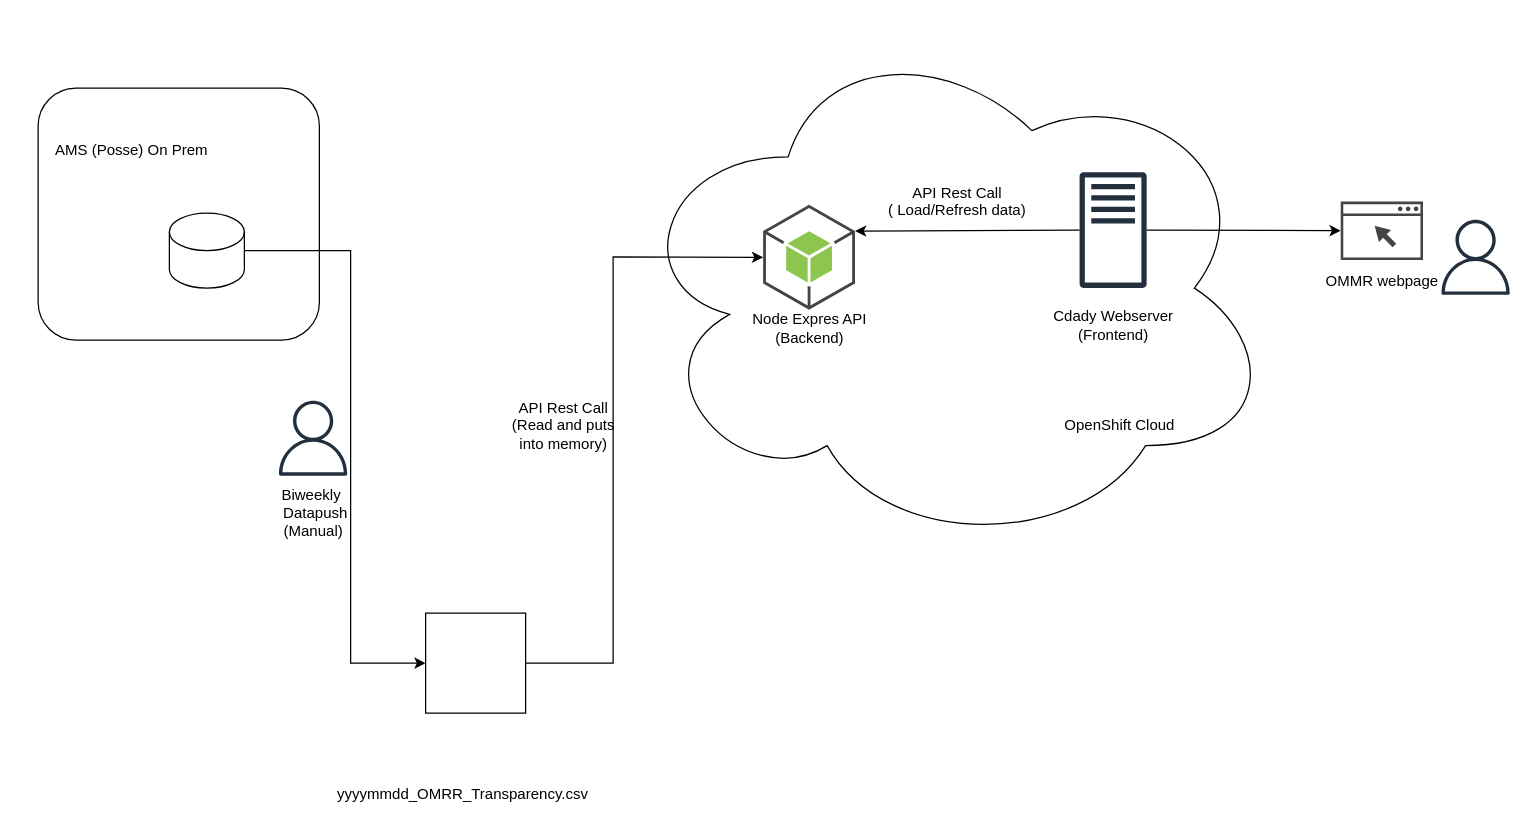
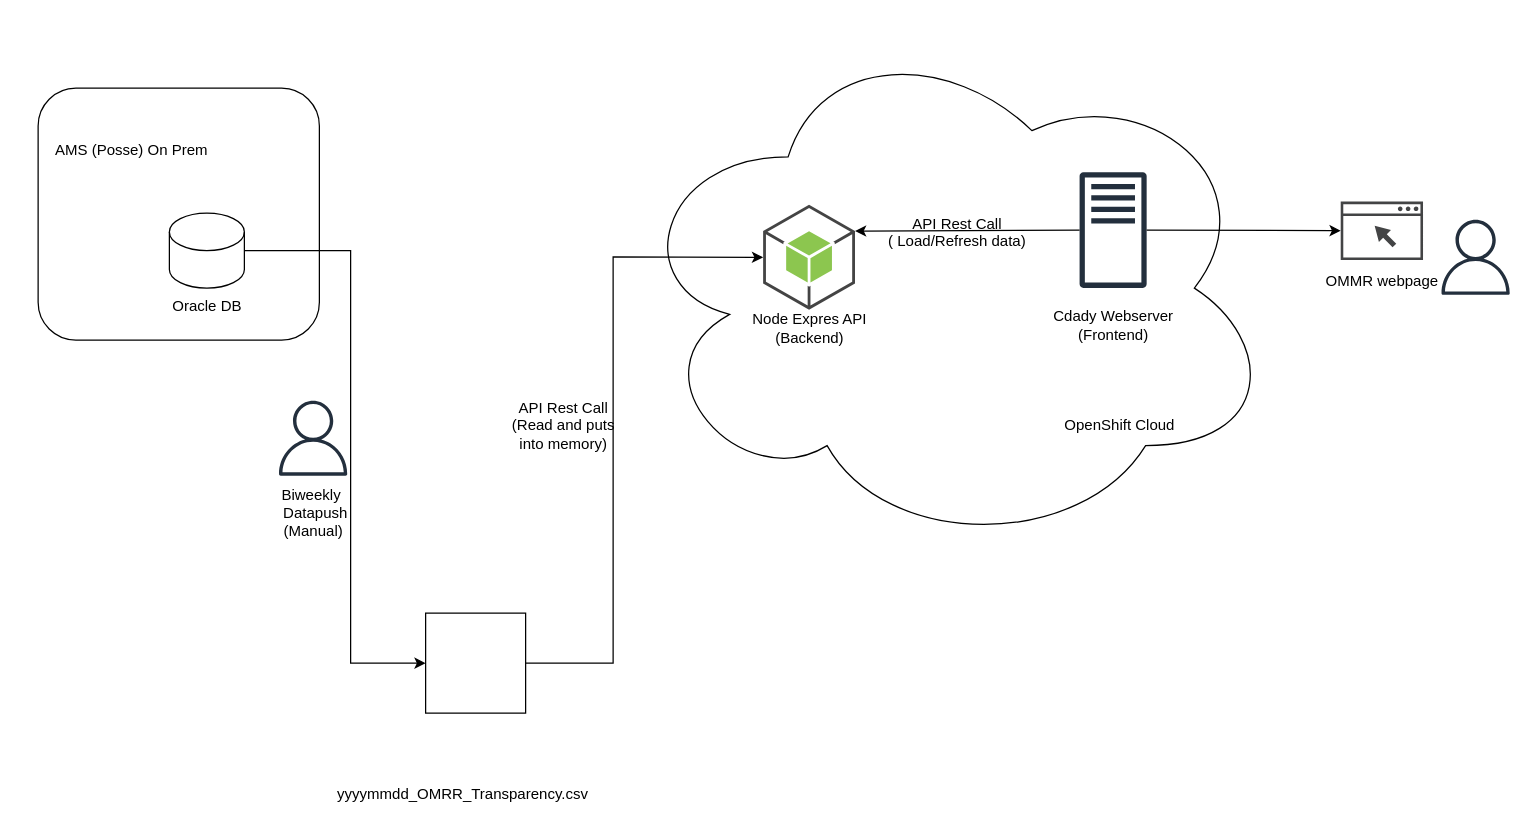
  <mxCell id="0" />
  <mxCell id="1" parent="0" />
  <mxCell id="2" value="" style="rounded=1;whiteSpace=wrap;html=1;" vertex="1" parent="1"><mxGeometry x="30" y="70" width="225" height="201.56" as="geometry" /></mxCell>
  <mxCell id="3" value="" style="endArrow=classic;html=1;rounded=0;exitX=1;exitY=0.5;exitDx=0;exitDy=0;exitPerimeter=0;entryX=0;entryY=0.5;entryDx=0;entryDy=0;" edge="1" parent="1" source="19" target="4"><mxGeometry width="50" height="50" relative="1" as="geometry"><mxPoint x="218.31" y="207.76" as="sourcePoint" /><mxPoint x="340" y="417.5" as="targetPoint" /><Array as="points"><mxPoint x="280" y="200" /><mxPoint x="280" y="530" /></Array></mxGeometry></mxCell>
  <mxCell id="4" value="" style="whiteSpace=wrap;html=1;aspect=fixed;" vertex="1" parent="1"><mxGeometry x="340" y="490" width="80" height="80" as="geometry" /></mxCell>
  <mxCell id="5" value="" style="ellipse;shape=cloud;whiteSpace=wrap;html=1;" vertex="1" parent="1"><mxGeometry x="500" y="20" width="520" height="420" as="geometry" /></mxCell>
  <mxCell id="6" value="Biweekly&amp;nbsp;&lt;div&gt;&lt;span style=&quot;background-color: initial;&quot;&gt;&amp;nbsp;Datapush&lt;/span&gt;&lt;/div&gt;&lt;div&gt;&lt;span style=&quot;background-color: initial;&quot;&gt;(Manual)&lt;/span&gt;&lt;/div&gt;" style="text;html=1;align=center;verticalAlign=middle;resizable=0;points=[];autosize=1;strokeColor=none;fillColor=none;" vertex="1" parent="1"><mxGeometry x="210" y="380" width="80" height="60" as="geometry" /></mxCell>
  <mxCell id="7" value="" style="endArrow=classic;html=1;rounded=0;exitX=1;exitY=0.5;exitDx=0;exitDy=0;entryX=0;entryY=0.5;entryDx=0;entryDy=0;entryPerimeter=0;" edge="1" parent="1" source="4" target="21"><mxGeometry width="50" height="50" relative="1" as="geometry"><mxPoint x="370" y="70" as="sourcePoint" /><mxPoint x="580" y="200" as="targetPoint" /><Array as="points"><mxPoint x="490" y="530" /><mxPoint x="490" y="205" /></Array></mxGeometry></mxCell>
+ <mxCell id="8" value="Oracle DB" style="text;html=1;align=center;verticalAlign=middle;resizable=0;points=[];autosize=1;strokeColor=none;fillColor=none;" vertex="1" parent="1"><mxGeometry x="125" y="230" width="80" height="30" as="geometry" /></mxCell>
  <mxCell id="9" value="Node Expres API&lt;div&gt;(Backend)&lt;/div&gt;" style="text;html=1;align=center;verticalAlign=middle;resizable=0;points=[];autosize=1;strokeColor=none;fillColor=none;" vertex="1" parent="1"><mxGeometry x="591.75" y="242.37" width="110" height="40" as="geometry" /></mxCell>
  <mxCell id="10" value="Cdady Webserver&lt;div&gt;(Frontend)&lt;/div&gt;" style="text;html=1;align=center;verticalAlign=middle;resizable=0;points=[];autosize=1;strokeColor=none;fillColor=none;" vertex="1" parent="1"><mxGeometry x="830" y="240" width="120" height="40" as="geometry" /></mxCell>
  <mxCell id="11" value="AMS (Posse) On Prem" style="text;html=1;align=center;verticalAlign=middle;whiteSpace=wrap;rounded=0;" vertex="1" parent="1"><mxGeometry x="20" y="105" width="170" height="30" as="geometry" /></mxCell>
  <mxCell id="12" value="&lt;span&gt;&lt;span dir=&quot;ltr&quot; class=&quot;ui-provider a b c d e f g h i j k l m n o p q r s t u v w x y z ab ac ae af ag ah ai aj ak&quot;&gt;yyyymmdd_OMRR_Transparency.csv&lt;/span&gt;&lt;/span&gt;" style="text;html=1;align=center;verticalAlign=middle;whiteSpace=wrap;rounded=0;" vertex="1" parent="1"><mxGeometry x="240" y="620" width="260" height="30" as="geometry" /></mxCell>
  <mxCell id="13" value="" style="shape=image;html=1;verticalAlign=top;verticalLabelPosition=bottom;labelBackgroundColor=#ffffff;imageAspect=0;aspect=fixed;image=https://cdn3.iconfinder.com/data/icons/document-icons-2/30/647702-excel-128.png" vertex="1" parent="1"><mxGeometry x="355" y="490" width="50" height="50" as="geometry" /></mxCell>
  <mxCell id="14" value="API Rest Call&lt;div&gt;&amp;nbsp;(&lt;span style=&quot;background-color: initial;&quot;&gt;Read and puts&amp;nbsp;&lt;/span&gt;&lt;/div&gt;&lt;div&gt;&lt;span style=&quot;background-color: initial;&quot;&gt;into memory)&lt;/span&gt;&lt;/div&gt;" style="text;html=1;align=center;verticalAlign=middle;resizable=0;points=[];autosize=1;strokeColor=none;fillColor=none;" vertex="1" parent="1"><mxGeometry x="395" y="310" width="110" height="60" as="geometry" /></mxCell>
  <mxCell id="15" value="" style="sketch=0;pointerEvents=1;shadow=0;dashed=0;html=1;strokeColor=none;fillColor=#434445;aspect=fixed;labelPosition=center;verticalLabelPosition=bottom;verticalAlign=top;align=center;outlineConnect=0;shape=mxgraph.vvd.web_browser;" vertex="1" parent="1"><mxGeometry x="1072.07" y="160.75" width="65.85" height="46.75" as="geometry" /></mxCell>
  <mxCell id="16" value="" style="sketch=0;outlineConnect=0;fontColor=#232F3E;gradientColor=none;fillColor=#232F3D;strokeColor=none;dashed=0;verticalLabelPosition=bottom;verticalAlign=top;align=center;html=1;fontSize=12;fontStyle=0;aspect=fixed;pointerEvents=1;shape=mxgraph.aws4.traditional_server;" vertex="1" parent="1"><mxGeometry x="863.17" y="137" width="53.65" height="93" as="geometry" /></mxCell>
  <mxCell id="17" value="" style="endArrow=classic;html=1;rounded=0;" edge="1" parent="1" source="16" target="15"><mxGeometry width="50" height="50" relative="1" as="geometry"><mxPoint x="640" y="470" as="sourcePoint" /><mxPoint x="690" y="420" as="targetPoint" /></mxGeometry></mxCell>
  <mxCell id="18" value="OMMR webpage" style="text;html=1;align=center;verticalAlign=middle;resizable=0;points=[];autosize=1;strokeColor=none;fillColor=none;" vertex="1" parent="1"><mxGeometry x="1050" y="210" width="110" height="30" as="geometry" /></mxCell>
  <mxCell id="19" value="" style="shape=cylinder3;whiteSpace=wrap;html=1;boundedLbl=1;backgroundOutline=1;size=15;" vertex="1" parent="1"><mxGeometry x="135" y="170" width="60" height="60" as="geometry" /></mxCell>
  <mxCell id="20" value="OpenShift Cloud" style="text;html=1;align=center;verticalAlign=middle;resizable=0;points=[];autosize=1;strokeColor=none;fillColor=none;" vertex="1" parent="1"><mxGeometry x="840" y="325" width="110" height="30" as="geometry" /></mxCell>
  <mxCell id="21" value="" style="outlineConnect=0;dashed=0;verticalLabelPosition=bottom;verticalAlign=top;align=center;html=1;shape=mxgraph.aws3.android;fillColor=#8CC64F;gradientColor=none;" vertex="1" parent="1"><mxGeometry x="610" y="163.37" width="73.5" height="84" as="geometry" /></mxCell>
  <mxCell id="22" value="" style="sketch=0;outlineConnect=0;fontColor=#232F3E;gradientColor=none;fillColor=#232F3D;strokeColor=none;dashed=0;verticalLabelPosition=bottom;verticalAlign=top;align=center;html=1;fontSize=12;fontStyle=0;aspect=fixed;pointerEvents=1;shape=mxgraph.aws4.user;" vertex="1" parent="1"><mxGeometry x="220" y="320" width="60" height="60" as="geometry" /></mxCell>
  <mxCell id="23" value="" style="endArrow=classic;html=1;rounded=0;entryX=1;entryY=0.25;entryDx=0;entryDy=0;entryPerimeter=0;" edge="1" parent="1" source="16" target="21"><mxGeometry width="50" height="50" relative="1" as="geometry"><mxPoint x="860" y="226" as="sourcePoint" /><mxPoint x="750" y="370" as="targetPoint" /></mxGeometry></mxCell>
- <mxCell id="24" value="API Rest Call&lt;div&gt;&amp;nbsp;( Load/Refresh data)&amp;nbsp;&lt;/div&gt;&lt;div&gt;&lt;br&gt;&lt;/div&gt;" style="text;html=1;align=center;verticalAlign=middle;resizable=0;points=[];autosize=1;strokeColor=none;fillColor=none;" vertex="1" parent="1"><mxGeometry x="695" y="138.12" width="140" height="60" as="geometry" /></mxCell>
+ <mxCell id="24" value="API Rest Call&lt;div&gt;&amp;nbsp;( Load/Refresh data)&amp;nbsp;&lt;/div&gt;&lt;div&gt;&lt;br&gt;&lt;/div&gt;" style="text;html=1;align=center;verticalAlign=middle;resizable=0;points=[];autosize=1;strokeColor=none;fillColor=none;" vertex="1" parent="1"><mxGeometry x="695" y="163.12" width="140" height="60" as="geometry" /></mxCell>
  <mxCell id="25" value="" style="sketch=0;outlineConnect=0;fontColor=#232F3E;gradientColor=none;fillColor=#232F3D;strokeColor=none;dashed=0;verticalLabelPosition=bottom;verticalAlign=top;align=center;html=1;fontSize=12;fontStyle=0;aspect=fixed;pointerEvents=1;shape=mxgraph.aws4.user;" vertex="1" parent="1"><mxGeometry x="1150" y="175.37" width="60" height="60" as="geometry" /></mxCell>
